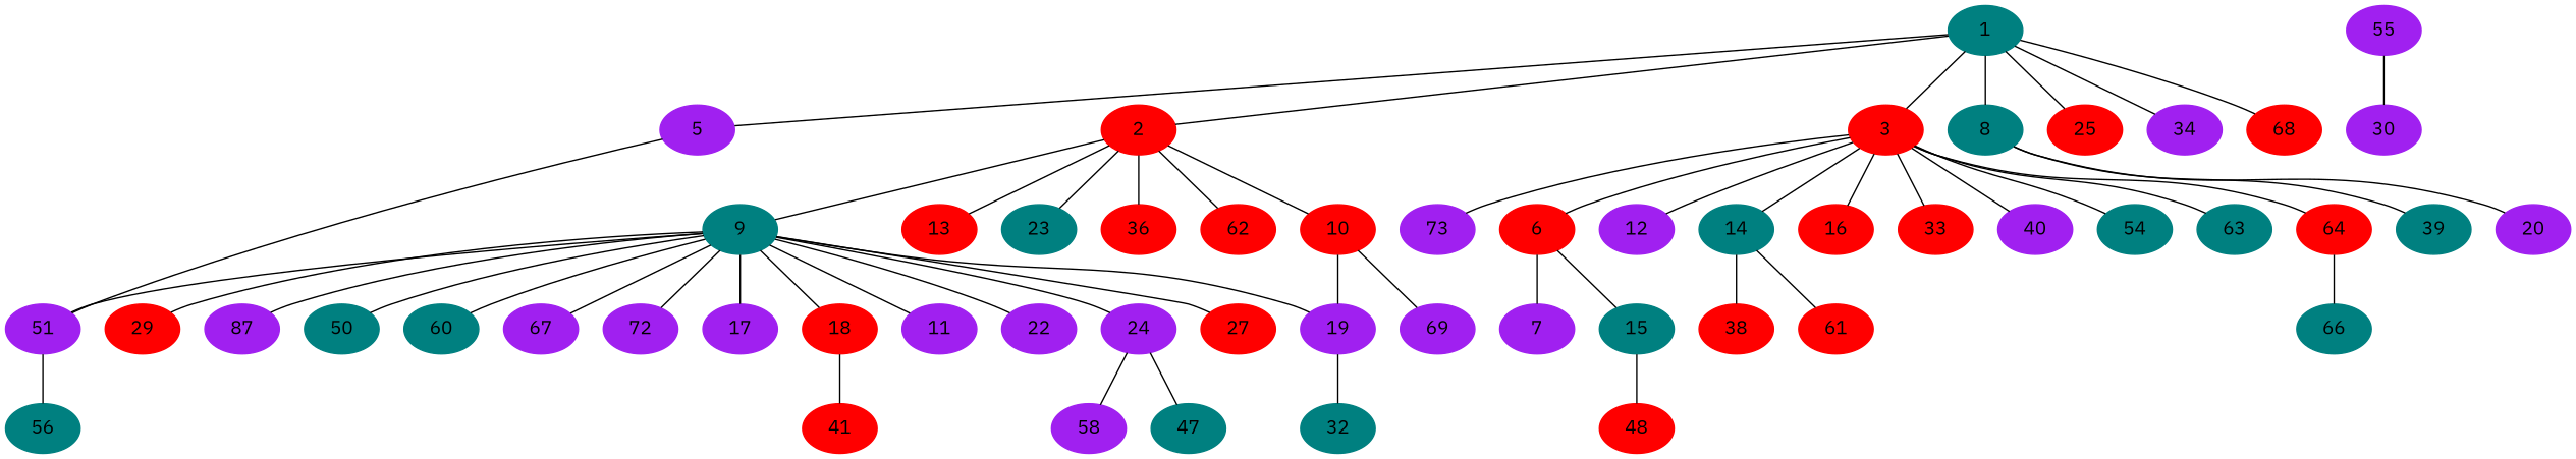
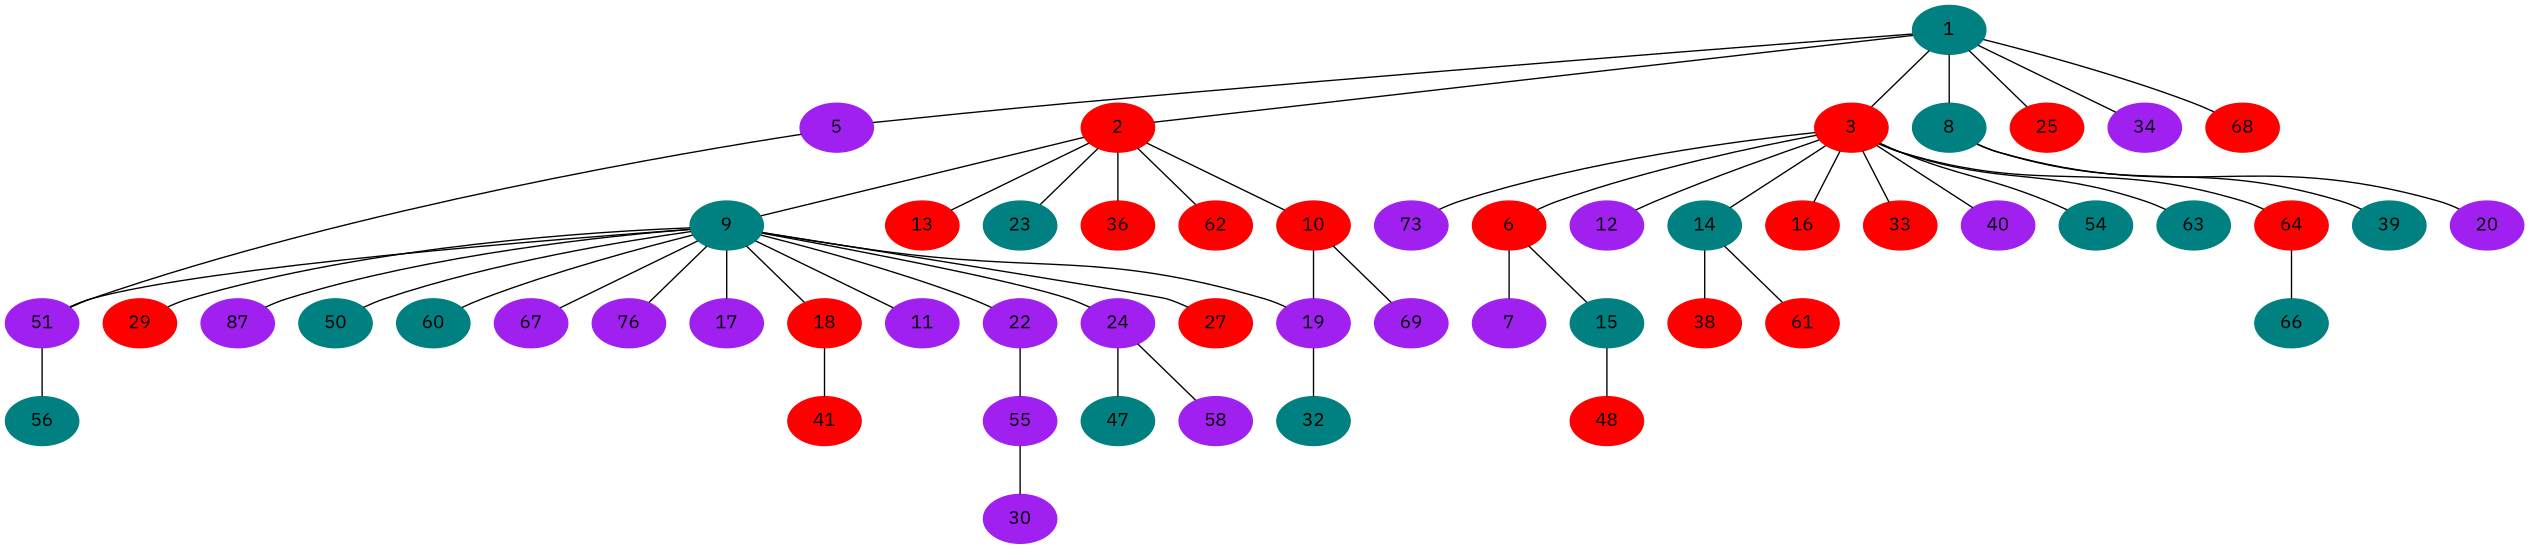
  graph {
    fontname="IBM Plex Sans"
    node [color=purple fontname="IBM Plex Sans" style=filled]
    edge [fontname="IBM Plex Sans"]
    1 [color=teal super="+44"]
    2 [color=red super="+35"]
    3 [color=red super="+4"]
    5
    8 [color=teal super="+21"]
    25 [color=red]
    34
    68 [color=red]
    9 [color=teal super="+52"]
    10 [color=red super="+43"]
    13 [color=red super="+59"]
    23 [color=teal]
    36 [color=red]
    62 [color=red]
    6 [color=red super="+26"]
    12 [super="+70"]
    14 [color=teal super="+28"]
    16 [color=red]
    33 [color=red]
    40
    54 [color=teal]
    63 [color=teal]
    64 [color=red]
    n24 [label=73]
    n25 [label=51 super="+49"]
    20 [super="+53"]
    39 [color=teal]
    11
    17
    18 [color=red super="+51"]
    19 [super="+45"]
    22 [super="+42"]
    24 [super="+46"]
    27 [color=red]
    29 [color=red]
    n36 [label=87 super="+65"]
    50 [color=teal]
    60 [color=teal]
    67
-   72
+   72 [label=76]
    69
    7
    15 [color=teal super="+57"]
    38 [color=red]
    61 [color=red]
    66 [color=teal]
    56 [color=teal]
    48 [color=red]
    41 [color=red]
    32 [color=teal]
    55
    47 [color=teal]
    58
    30
    1 -- 2
    1 -- 3
    1 -- 5
    1 -- 8
    1 -- 25
    1 -- 34
    1 -- 68
    2 -- 9
    2 -- 10
    2 -- 13
    2 -- 23
    2 -- 36
    2 -- 62
    3 -- 6
    3 -- 12
    3 -- 14
    3 -- 16
    3 -- 33
    3 -- 40
    3 -- 54
    3 -- 63
    3 -- 64
    3 -- n24
    5 -- n25
    8 -- 20
    8 -- 39
    9 -- n25
    9 -- 11
    9 -- 17
    9 -- 18
    9 -- 19
    9 -- 22
    9 -- 24
    9 -- 27
    9 -- 29
    9 -- n36
    9 -- 50
    9 -- 60
    9 -- 67
    9 -- 72
    10 -- 19
    10 -- 69
    6 -- 7
    6 -- 15
    14 -- 38
    14 -- 61
    64 -- 66
    n25 -- 56
    18 -- 41
    19 -- 32
+   22 -- 55
    24 -- 47
    24 -- 58
    15 -- 48
    55 -- 30
  }
